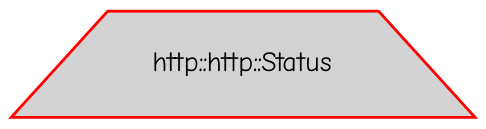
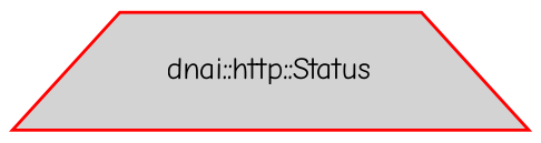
  digraph {
    rankdir=LR
    fontname="Comic Neue"
-   n1 [color=red fillcolor=lightgrey fontname="Comic Neue" fontsize=10 height=0.2 label="http::http::Status" shape=trapezium style=filled width=0.4]
+   n1 [color=red fillcolor=lightgrey fontname="Comic Neue" fontsize=10 height=0.2 label="dnai::http::Status" shape=trapezium style=filled width=0.4]
  }
